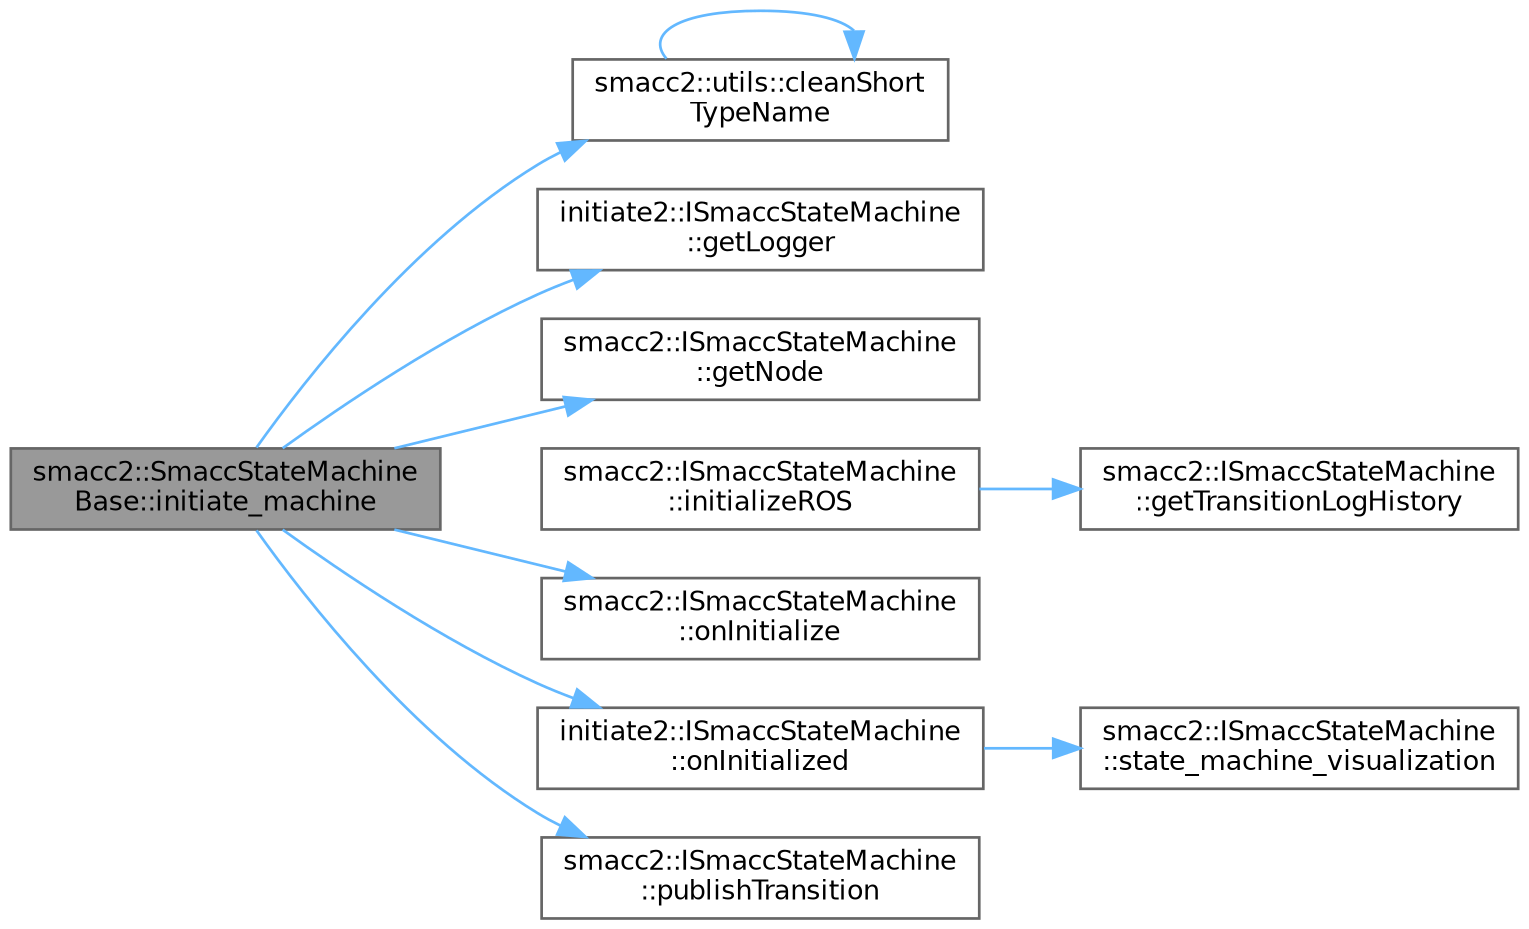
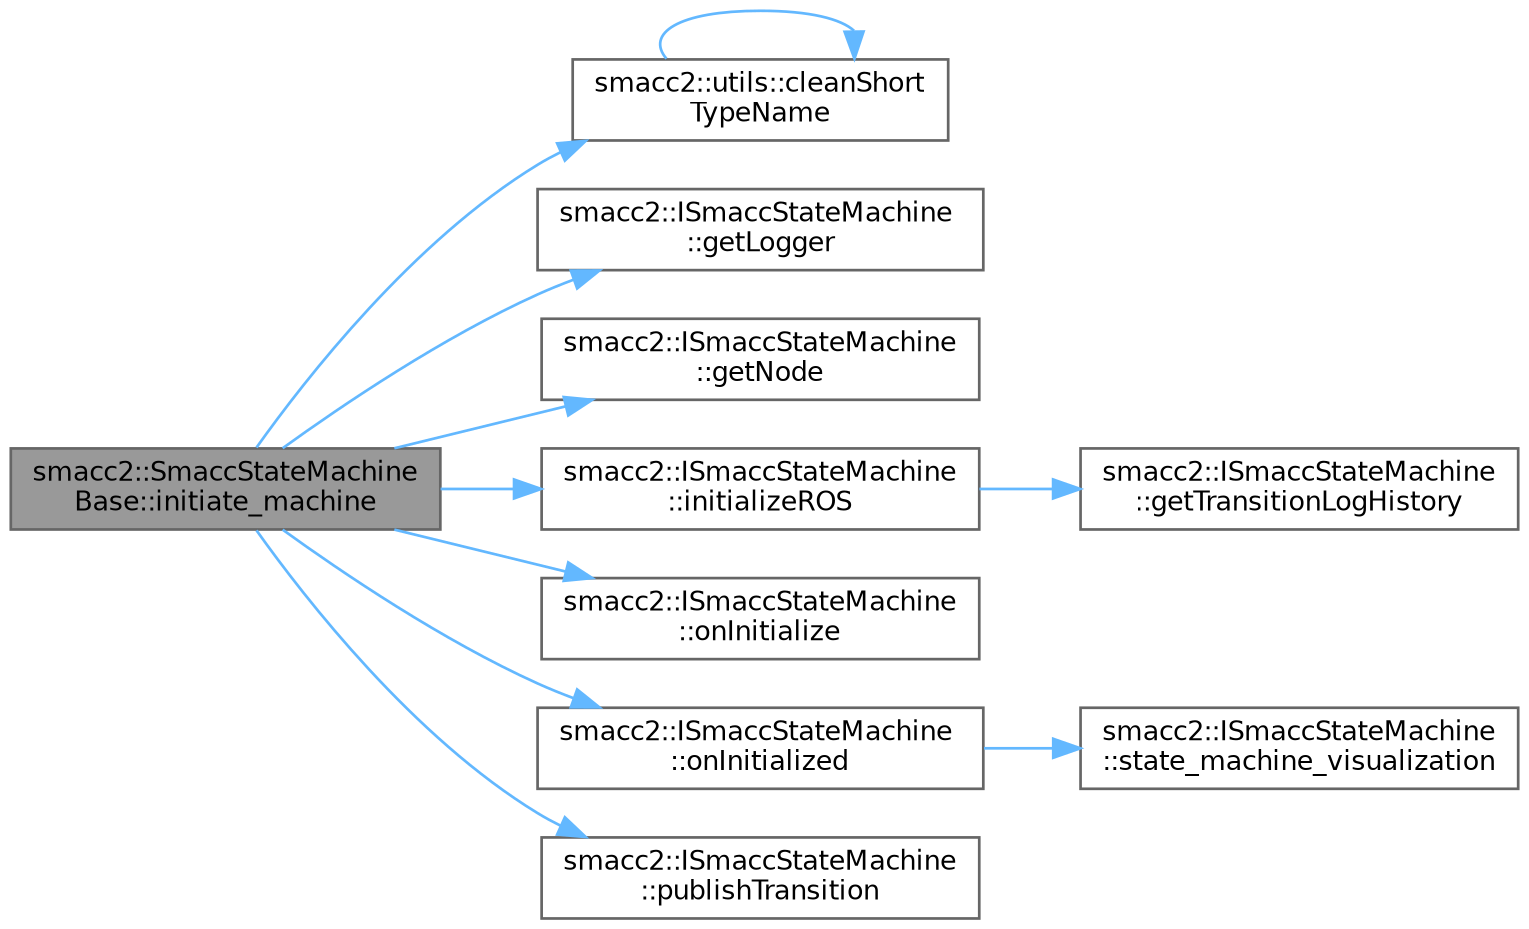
  digraph {
    rankdir=LR
    node [color=grey40 fillcolor=white fontname=Helvetica fontsize=10 shape=box style=filled]
    edge [color=steelblue1 fontname=Helvetica fontsize=10 labelfontname=Helvetica labelfontsize=10 style=solid]
    n1 [color=gray40 fillcolor=grey60 fontcolor=black height=0.2 label="smacc2::SmaccStateMachine\lBase::initiate_machine" width=0.4]
    n2 [height=0.2 label="smacc2::utils::cleanShort\lTypeName" width=0.4]
-   n3 [height=0.2 label="initiate2::ISmaccStateMachine\l::getLogger" width=0.4]
+   n3 [height=0.2 label="smacc2::ISmaccStateMachine\l::getLogger" width=0.4]
    n4 [height=0.2 label="smacc2::ISmaccStateMachine\l::getNode" width=0.4]
    n5 [height=0.2 label="smacc2::ISmaccStateMachine\l::initializeROS" width=0.4]
    n6 [height=0.2 label="smacc2::ISmaccStateMachine\l::onInitialize" width=0.4]
-   n7 [height=0.2 label="initiate2::ISmaccStateMachine\l::onInitialized" width=0.4]
+   n7 [height=0.2 label="smacc2::ISmaccStateMachine\l::onInitialized" width=0.4]
    n8 [height=0.2 label="smacc2::ISmaccStateMachine\l::publishTransition" width=0.4]
    n9 [height=0.2 label="smacc2::ISmaccStateMachine\l::getTransitionLogHistory" width=0.4]
    n10 [height=0.2 label="smacc2::ISmaccStateMachine\l::state_machine_visualization" width=0.4]
    n1 -> n2
    n1 -> n3
    n1 -> n4
+   n1 -> n5
    n1 -> n6
    n1 -> n7
    n1 -> n8
    n2 -> n2
    n5 -> n9
    n7 -> n10
  }
